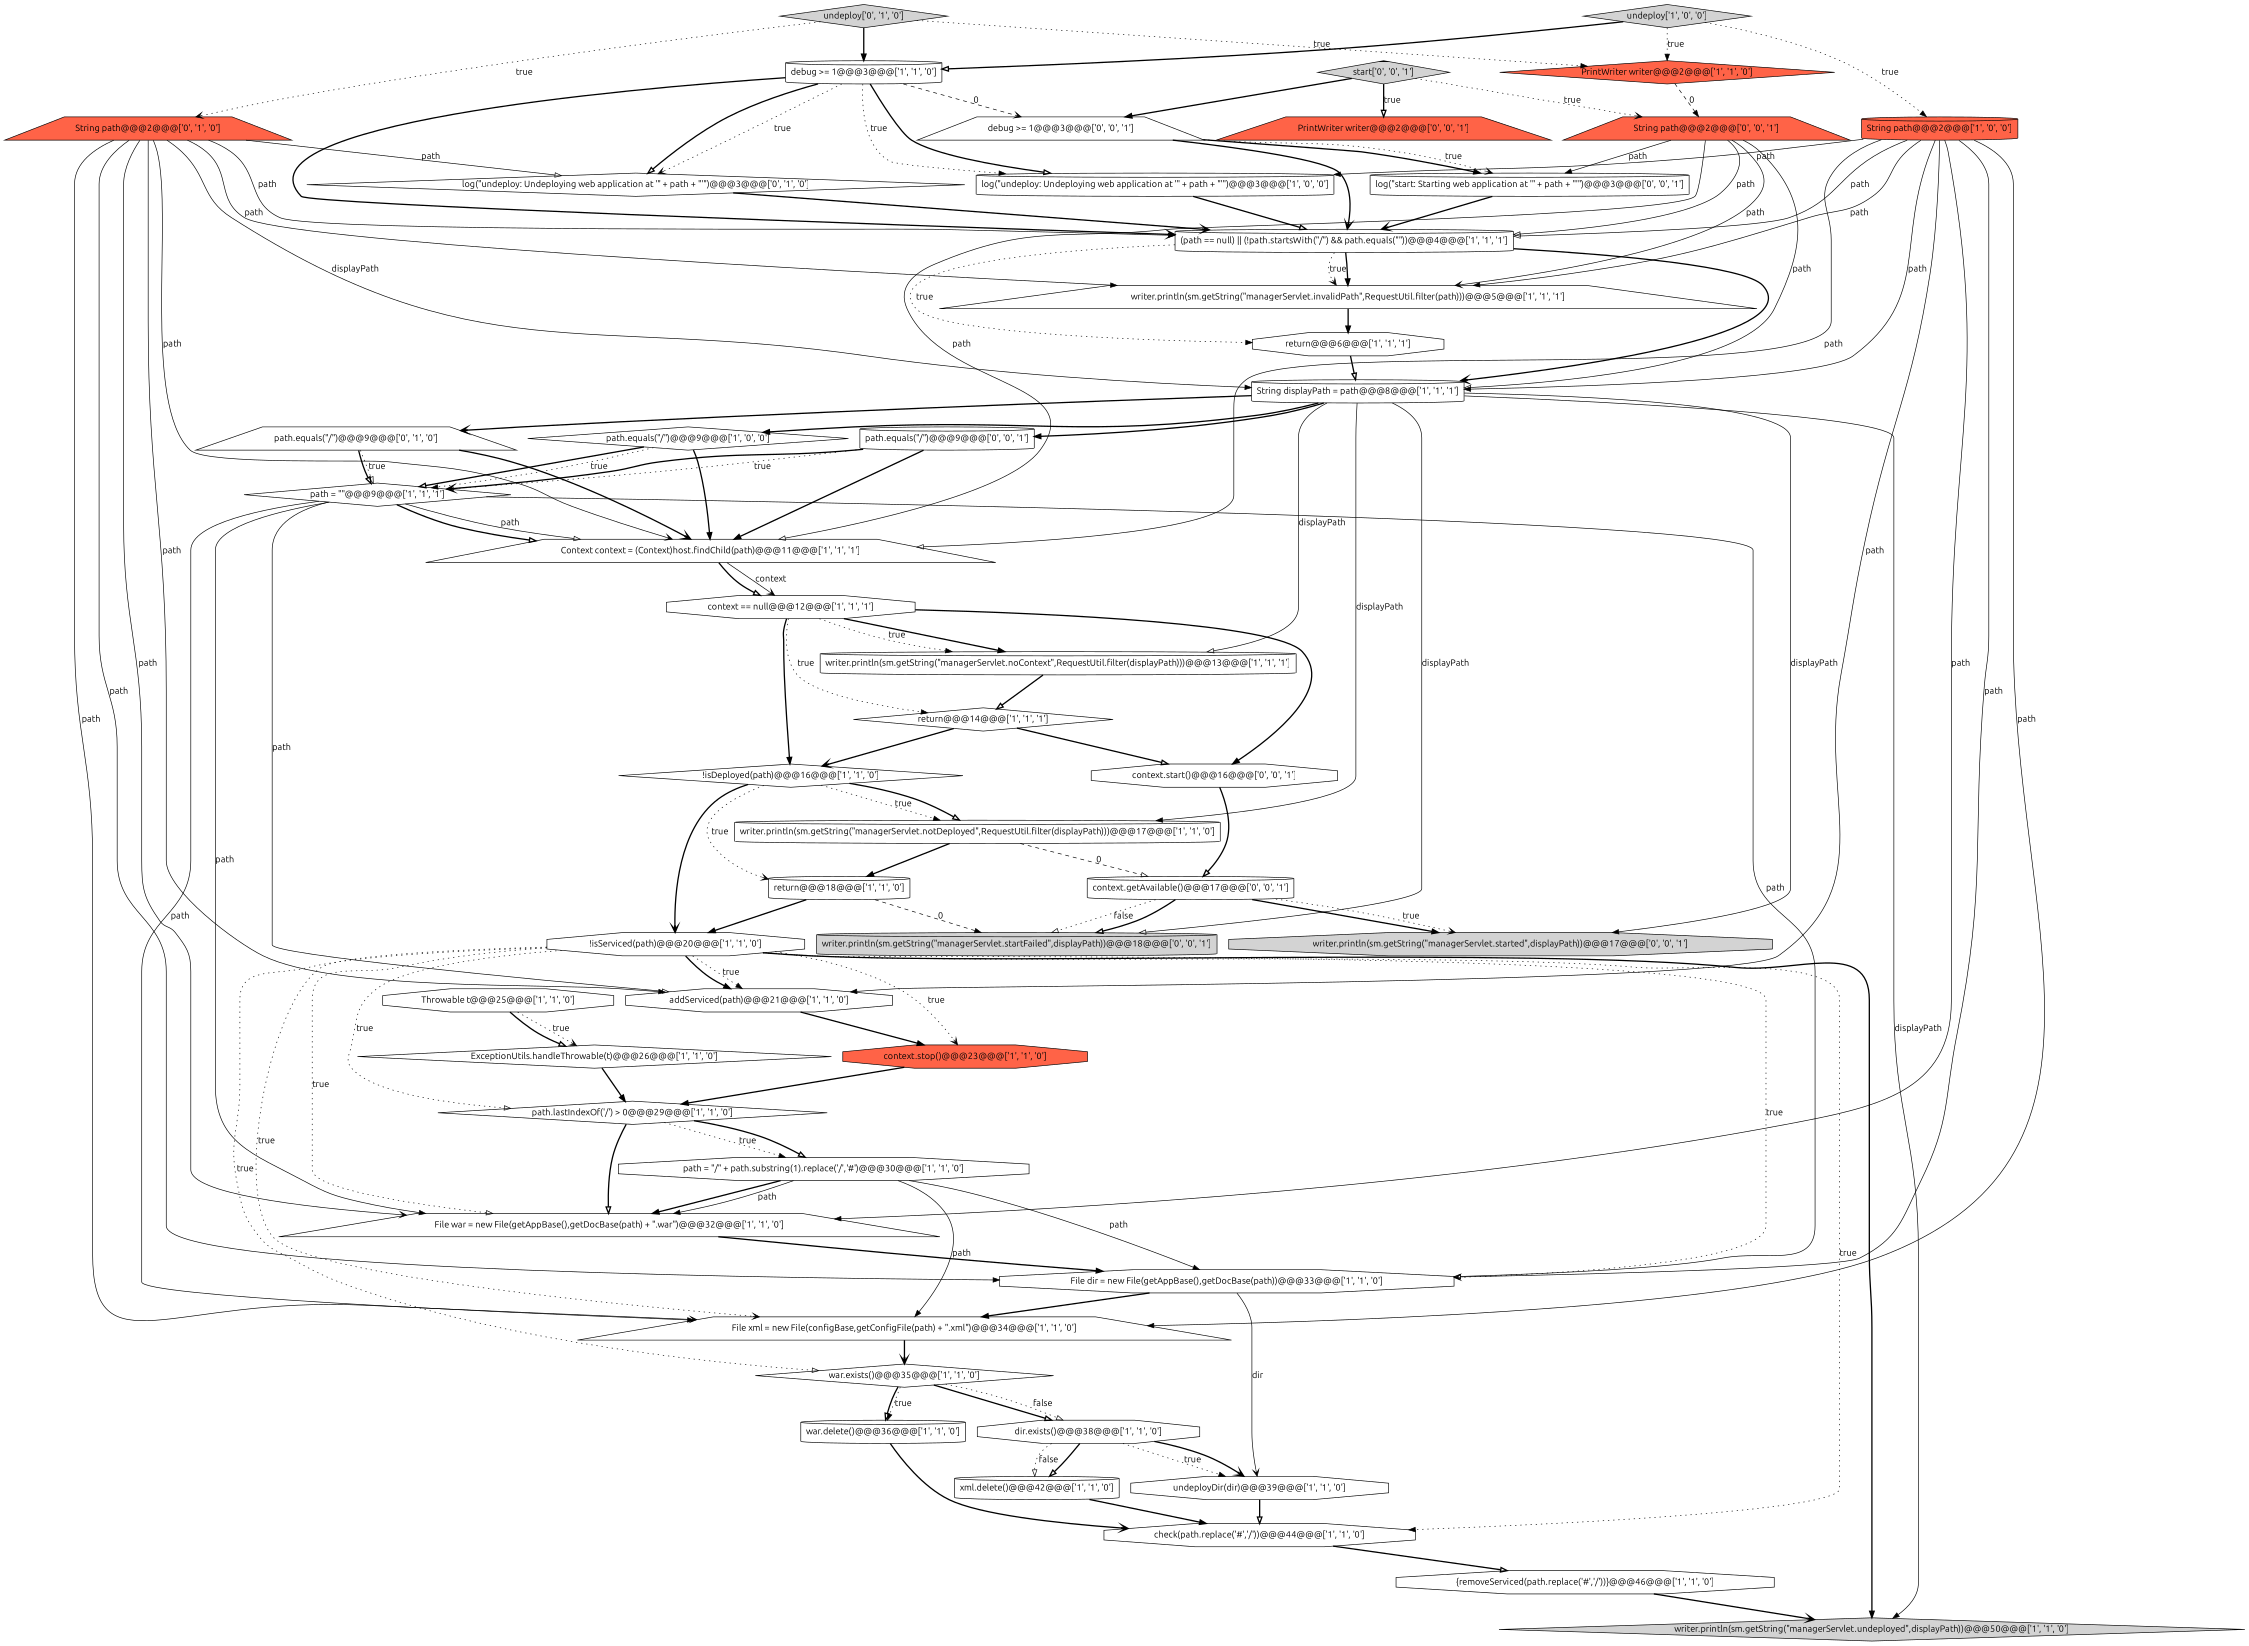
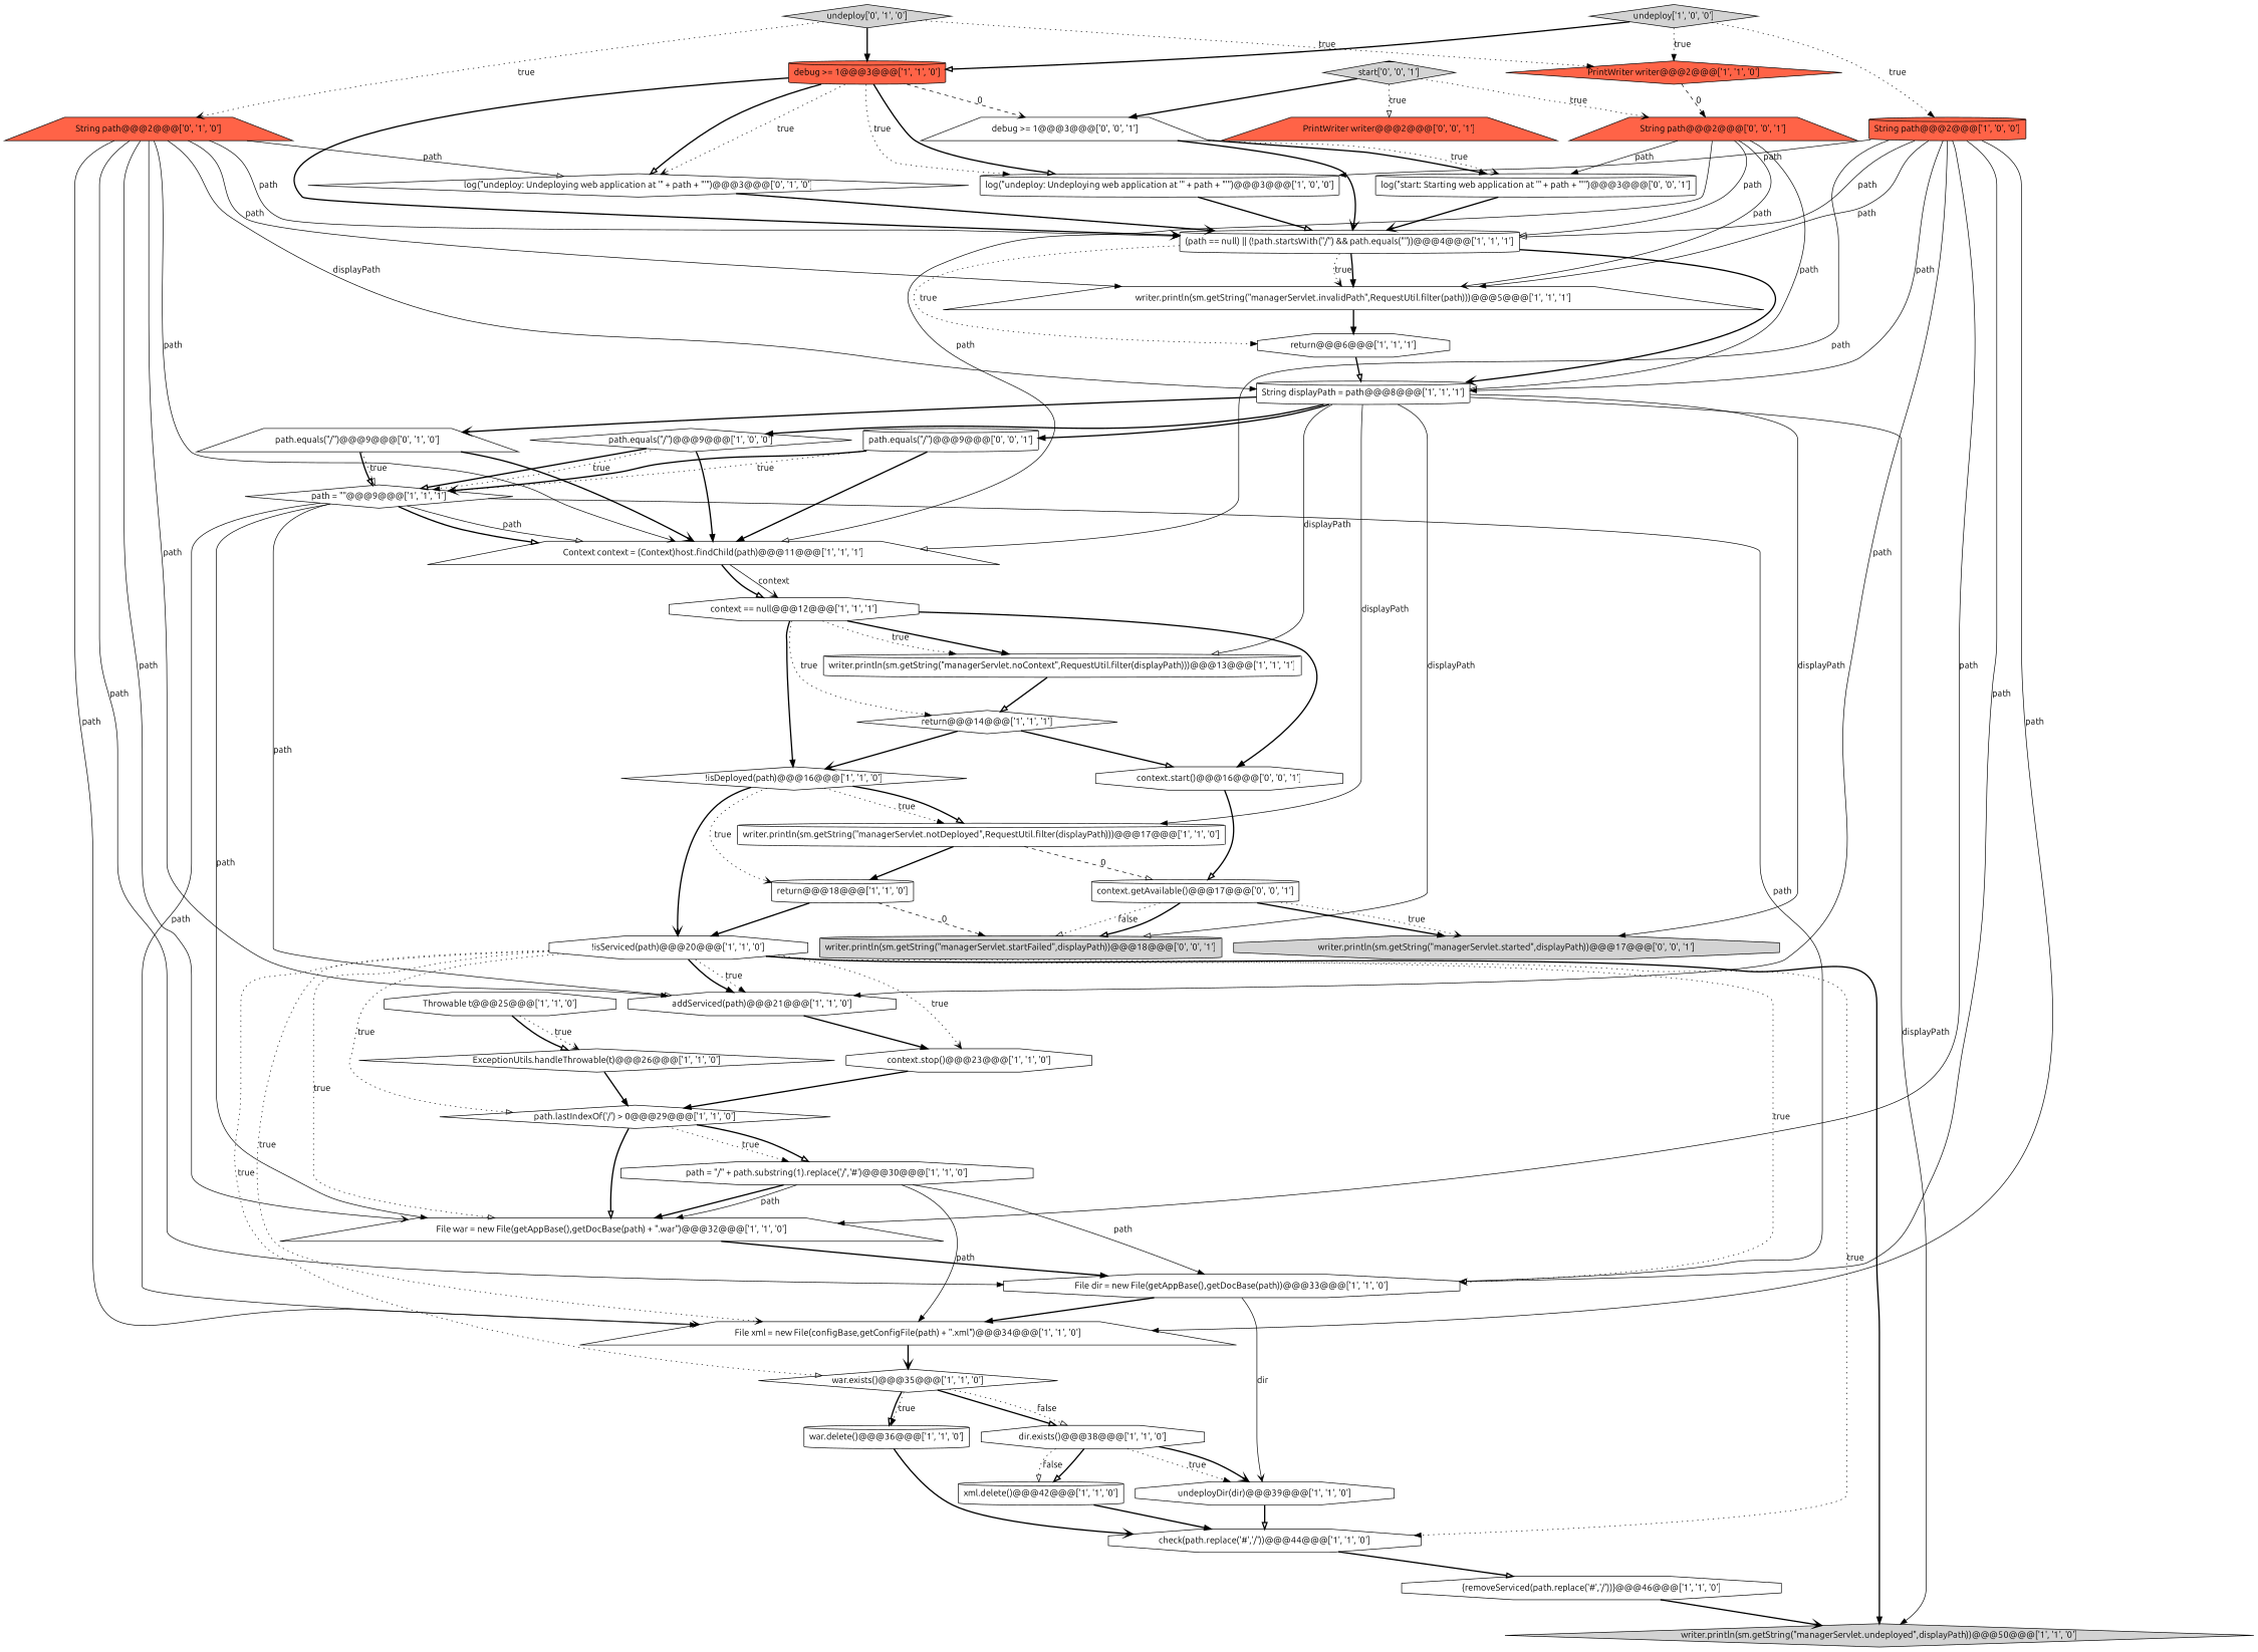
  digraph {
    fontname=Ubuntu
    node [fillcolor=white fontname=Ubuntu shape=cylinder style=filled]
    edge [arrowhead=normal fontname=Ubuntu style=bold]
    n1 [label="return@@@18@@@['1', '1', '0']"]
    n2 [fillcolor=lightgray label="writer.println(sm.getString(\"managerServlet.startFailed\",displayPath))@@@18@@@['0', '0', '1']"]
    n3 [label="!isServiced(path)@@@20@@@['1', '1', '0']" shape=octagon]
    n4 [label="check(path.replace('#','/'))@@@44@@@['1', '1', '0']" shape=octagon]
    n5 [label="addServiced(path)@@@21@@@['1', '1', '0']" shape=octagon]
-   n6 [fillcolor=tomato label="context.stop()@@@23@@@['1', '1', '0']" shape=octagon]
+   n6 [label="context.stop()@@@23@@@['1', '1', '0']" shape=octagon]
    n7 [fillcolor=lightgray label="writer.println(sm.getString(\"managerServlet.undeployed\",displayPath))@@@50@@@['1', '1', '0']" shape=diamond]
    n8 [label="File war = new File(getAppBase(),getDocBase(path) + \".war\")@@@32@@@['1', '1', '0']" shape=trapezium]
    n9 [label="File dir = new File(getAppBase(),getDocBase(path))@@@33@@@['1', '1', '0']" shape=octagon]
    n10 [label="File xml = new File(configBase,getConfigFile(path) + \".xml\")@@@34@@@['1', '1', '0']" shape=trapezium]
    n11 [label="path.lastIndexOf('/') > 0@@@29@@@['1', '1', '0']" shape=diamond]
    n12 [label="war.exists()@@@35@@@['1', '1', '0']" shape=diamond]
    n13 [label="war.delete()@@@36@@@['1', '1', '0']"]
    n14 [label="{removeServiced(path.replace('#','/'))}@@@46@@@['1', '1', '0']" shape=octagon]
    n15 [label="context.getAvailable()@@@17@@@['0', '0', '1']"]
    n16 [fillcolor=lightgray label="writer.println(sm.getString(\"managerServlet.started\",displayPath))@@@17@@@['0', '0', '1']" shape=octagon]
    n17 [label="path.equals(\"/\")@@@9@@@['0', '1', '0']" shape=trapezium]
    n18 [label="Context context = (Context)host.findChild(path)@@@11@@@['1', '1', '1']" shape=trapezium]
    n19 [label="path = \"\"@@@9@@@['1', '1', '1']" shape=diamond]
    n20 [label="context == null@@@12@@@['1', '1', '1']" shape=octagon]
-   n21 [label="debug >= 1@@@3@@@['1', '1', '0']"]
+   n21 [fillcolor=tomato label="debug >= 1@@@3@@@['1', '1', '0']"]
    n22 [label="(path == null) || (!path.startsWith(\"/\") && path.equals(\"\"))@@@4@@@['1', '1', '1']"]
    n23 [label="log(\"undeploy: Undeploying web application at '\" + path + \"'\")@@@3@@@['1', '0', '0']"]
    n24 [label="debug >= 1@@@3@@@['0', '0', '1']" shape=trapezium]
    n25 [label="log(\"undeploy: Undeploying web application at '\" + path + \"'\")@@@3@@@['0', '1', '0']" shape=diamond]
    n26 [label="writer.println(sm.getString(\"managerServlet.invalidPath\",RequestUtil.filter(path)))@@@5@@@['1', '1', '1']" shape=trapezium]
    n27 [label="String displayPath = path@@@8@@@['1', '1', '1']"]
    n28 [label="return@@@6@@@['1', '1', '1']" shape=octagon]
    n29 [label="log(\"start: Starting web application at '\" + path + \"'\")@@@3@@@['0', '0', '1']"]
    n30 [fillcolor=lightgray label="undeploy['0', '1', '0']" shape=diamond]
    n31 [fillcolor=tomato label="PrintWriter writer@@@2@@@['1', '1', '0']" shape=diamond]
    n32 [fillcolor=tomato label="String path@@@2@@@['0', '1', '0']" shape=trapezium]
    n33 [fillcolor=tomato label="String path@@@2@@@['0', '0', '1']" shape=trapezium]
    n34 [label="writer.println(sm.getString(\"managerServlet.noContext\",RequestUtil.filter(displayPath)))@@@13@@@['1', '1', '1']"]
    n35 [label="return@@@14@@@['1', '1', '1']" shape=diamond]
    n36 [label="context.start()@@@16@@@['0', '0', '1']" shape=octagon]
    n37 [label="!isDeployed(path)@@@16@@@['1', '1', '0']" shape=diamond]
    n38 [label="undeployDir(dir)@@@39@@@['1', '1', '0']" shape=octagon]
    n39 [fillcolor=tomato label="String path@@@2@@@['1', '0', '0']"]
    n40 [label="path.equals(\"/\")@@@9@@@['1', '0', '0']" shape=diamond]
    n41 [label="writer.println(sm.getString(\"managerServlet.notDeployed\",RequestUtil.filter(displayPath)))@@@17@@@['1', '1', '0']"]
    n42 [label="path.equals(\"/\")@@@9@@@['0', '0', '1']"]
    n43 [label="dir.exists()@@@38@@@['1', '1', '0']" shape=octagon]
    n44 [label="xml.delete()@@@42@@@['1', '1', '0']"]
    n45 [label="path = \"/\" + path.substring(1).replace('/','#')@@@30@@@['1', '1', '0']" shape=octagon]
    n46 [fillcolor=tomato label="PrintWriter writer@@@2@@@['0', '0', '1']" shape=trapezium]
    n47 [label="Throwable t@@@25@@@['1', '1', '0']" shape=octagon]
    n48 [label="ExceptionUtils.handleThrowable(t)@@@26@@@['1', '1', '0']" shape=diamond]
    n49 [fillcolor=lightgray label="start['0', '0', '1']" shape=diamond]
    n50 [fillcolor=lightgray label="undeploy['1', '0', '0']" shape=diamond]
    n1 -> n2 [label=0 style=dashed]
    n1 -> n3
    n3 -> n4 [label=true style=dotted]
    n3 -> n5 [label=true style=dotted]
    n3 -> n5
    n3 -> n6 [arrowhead=vee label=true style=dotted]
    n3 -> n7
    n3 -> n8 [arrowhead=onormal label=true style=dotted]
    n3 -> n9 [arrowhead=vee label=true style=dotted]
    n3 -> n10 [arrowhead=vee label=true style=dotted]
    n3 -> n11 [arrowhead=onormal label=true style=dotted]
    n3 -> n12 [arrowhead=onormal label=true style=dotted]
    n4 -> n14 [arrowhead=onormal]
    n5 -> n6
    n6 -> n11
    n8 -> n9
    n9 -> n10
    n9 -> n38 [arrowhead=vee label=dir style=solid]
    n10 -> n12 [arrowhead=vee]
    n11 -> n8 [arrowhead=onormal]
    n11 -> n45 [label=true style=dotted]
    n11 -> n45 [arrowhead=onormal]
    n12 -> n13 [label=true style=dotted]
    n12 -> n13 [arrowhead=onormal]
    n12 -> n43 [arrowhead=onormal]
    n12 -> n43 [arrowhead=onormal label=false style=dotted]
    n13 -> n4 [arrowhead=vee]
    n14 -> n7 [arrowhead=vee]
    n15 -> n2 [arrowhead=onormal label=false style=dotted]
    n15 -> n2 [arrowhead=onormal]
    n15 -> n16
    n15 -> n16 [arrowhead=vee label=true style=dotted]
    n17 -> n18 [arrowhead=vee]
    n17 -> n19 [arrowhead=onormal]
    n17 -> n19 [arrowhead=onormal label=true style=dotted]
    n18 -> n20 [arrowhead=onormal]
    n18 -> n20 [arrowhead=vee label=context style=solid]
    n19 -> n5 [arrowhead=onormal label=path style=solid]
    n19 -> n8 [label=path style=solid]
    n19 -> n9 [arrowhead=onormal label=path style=solid]
    n19 -> n10 [label=path style=solid]
    n19 -> n18 [arrowhead=onormal]
    n19 -> n18 [arrowhead=onormal label=path style=solid]
    n20 -> n34
    n20 -> n34 [label=true style=dotted]
    n20 -> n35 [label=true style=dotted]
    n20 -> n36
    n20 -> n37
    n21 -> n22 [arrowhead=vee]
    n21 -> n23 [label=true style=dotted]
    n21 -> n23 [arrowhead=onormal]
    n21 -> n24 [arrowhead=vee label=0 style=dashed]
    n21 -> n25 [arrowhead=vee label=true style=dotted]
    n21 -> n25 [arrowhead=onormal]
    n22 -> n26 [arrowhead=vee label=true style=dotted]
    n22 -> n26
    n22 -> n27 [arrowhead=vee]
    n22 -> n28 [label=true style=dotted]
    n23 -> n22 [arrowhead=onormal]
    n24 -> n22 [arrowhead=vee]
    n24 -> n29
    n24 -> n29 [arrowhead=vee label=true style=dotted]
    n25 -> n22 [arrowhead=vee]
    n26 -> n28
    n27 -> n2 [arrowhead=onormal label=displayPath style=solid]
    n27 -> n7 [label=displayPath style=solid]
    n27 -> n16 [label=displayPath style=solid]
    n27 -> n17 [arrowhead=vee]
    n27 -> n34 [arrowhead=onormal label=displayPath style=solid]
    n27 -> n40
    n27 -> n41 [label=displayPath style=solid]
    n27 -> n42
    n28 -> n27 [arrowhead=onormal]
    n29 -> n22 [arrowhead=vee]
    n30 -> n21
    n30 -> n31 [label=true style=dotted]
    n30 -> n32 [arrowhead=vee label=true style=dotted]
    n31 -> n33 [label=0 style=dashed]
    n32 -> n5 [label=path style=solid]
    n32 -> n8 [arrowhead=vee label=path style=solid]
    n32 -> n9 [label=path style=solid]
    n32 -> n10 [arrowhead=vee label=path style=solid]
    n32 -> n18 [arrowhead=vee label=path style=solid]
    n32 -> n22 [label=path style=solid]
    n32 -> n25 [arrowhead=onormal label=path style=solid]
    n32 -> n26 [label=path style=solid]
    n32 -> n27 [label=displayPath style=solid]
    n33 -> n18 [arrowhead=onormal label=path style=solid]
    n33 -> n22 [arrowhead=onormal label=path style=solid]
    n33 -> n26 [arrowhead=vee label=path style=solid]
    n33 -> n27 [arrowhead=onormal label=path style=solid]
    n33 -> n29 [label=path style=solid]
    n34 -> n35 [arrowhead=onormal]
    n35 -> n36 [arrowhead=onormal]
    n35 -> n37 [arrowhead=vee]
    n36 -> n15 [arrowhead=onormal]
    n37 -> n1 [arrowhead=vee label=true style=dotted]
    n37 -> n3 [arrowhead=vee]
    n37 -> n41 [label=true style=dotted]
    n37 -> n41 [arrowhead=onormal]
    n38 -> n4 [arrowhead=onormal]
    n39 -> n5 [label=path style=solid]
    n39 -> n8 [label=path style=solid]
    n39 -> n9 [arrowhead=onormal label=path style=solid]
    n39 -> n10 [label=path style=solid]
    n39 -> n18 [arrowhead=onormal label=path style=solid]
    n39 -> n22 [arrowhead=onormal label=path style=solid]
    n39 -> n23 [label=path style=solid]
    n39 -> n26 [label=path style=solid]
    n39 -> n27 [label=path style=solid]
    n40 -> n18
    n40 -> n19 [arrowhead=onormal]
    n40 -> n19 [label=true style=dotted]
    n41 -> n1
    n41 -> n15 [arrowhead=onormal label=0 style=dashed]
    n42 -> n18
    n42 -> n19 [arrowhead=onormal label=true style=dotted]
    n42 -> n19 [arrowhead=vee]
    n43 -> n38 [label=true style=dotted]
    n43 -> n38 [arrowhead=vee]
    n43 -> n44 [arrowhead=onormal]
    n43 -> n44 [arrowhead=onormal label=false style=dotted]
    n44 -> n4
    n45 -> n8
    n45 -> n8 [label=path style=solid]
    n45 -> n9 [label=path style=solid]
    n45 -> n10 [label=path style=solid]
    n47 -> n48 [arrowhead=vee label=true style=dotted]
    n47 -> n48 [arrowhead=onormal]
    n48 -> n11
    n49 -> n24
    n49 -> n33 [arrowhead=vee label=true style=dotted]
-   n49 -> n46 [arrowhead=onormal label=true]
+   n49 -> n46 [arrowhead=onormal label=true style=dotted]
    n50 -> n21 [arrowhead=onormal]
    n50 -> n31 [label=true style=dotted]
    n50 -> n39 [label=true style=dotted]
  }
